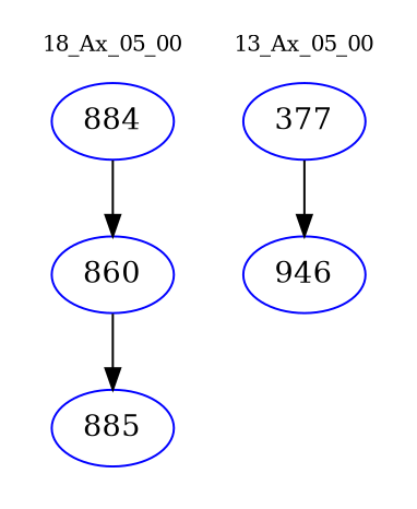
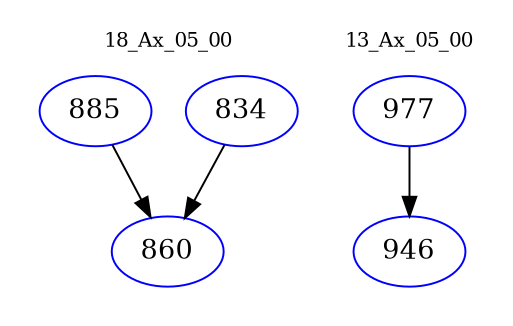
  digraph {
    node [color=blue]
    edge [color=black]
-   n1 [label=884]
+   n1 [label=834]
    n2 [label=860]
    n3 [label=885]
-   n4 [label=377]
+   n4 [label=977]
    n5 [label=946]
    subgraph cluster_1 {
      color=white
      fontsize=10
      label="18_Ax_05_00"
      n1
      n2
      n3
    }
    subgraph cluster_2 {
      color=white
      fontsize=10
      label="13_Ax_05_00"
      n4
      n5
    }
    n1 -> n2
-   n2 -> n3
+   n3 -> n2
    n4 -> n5
  }
